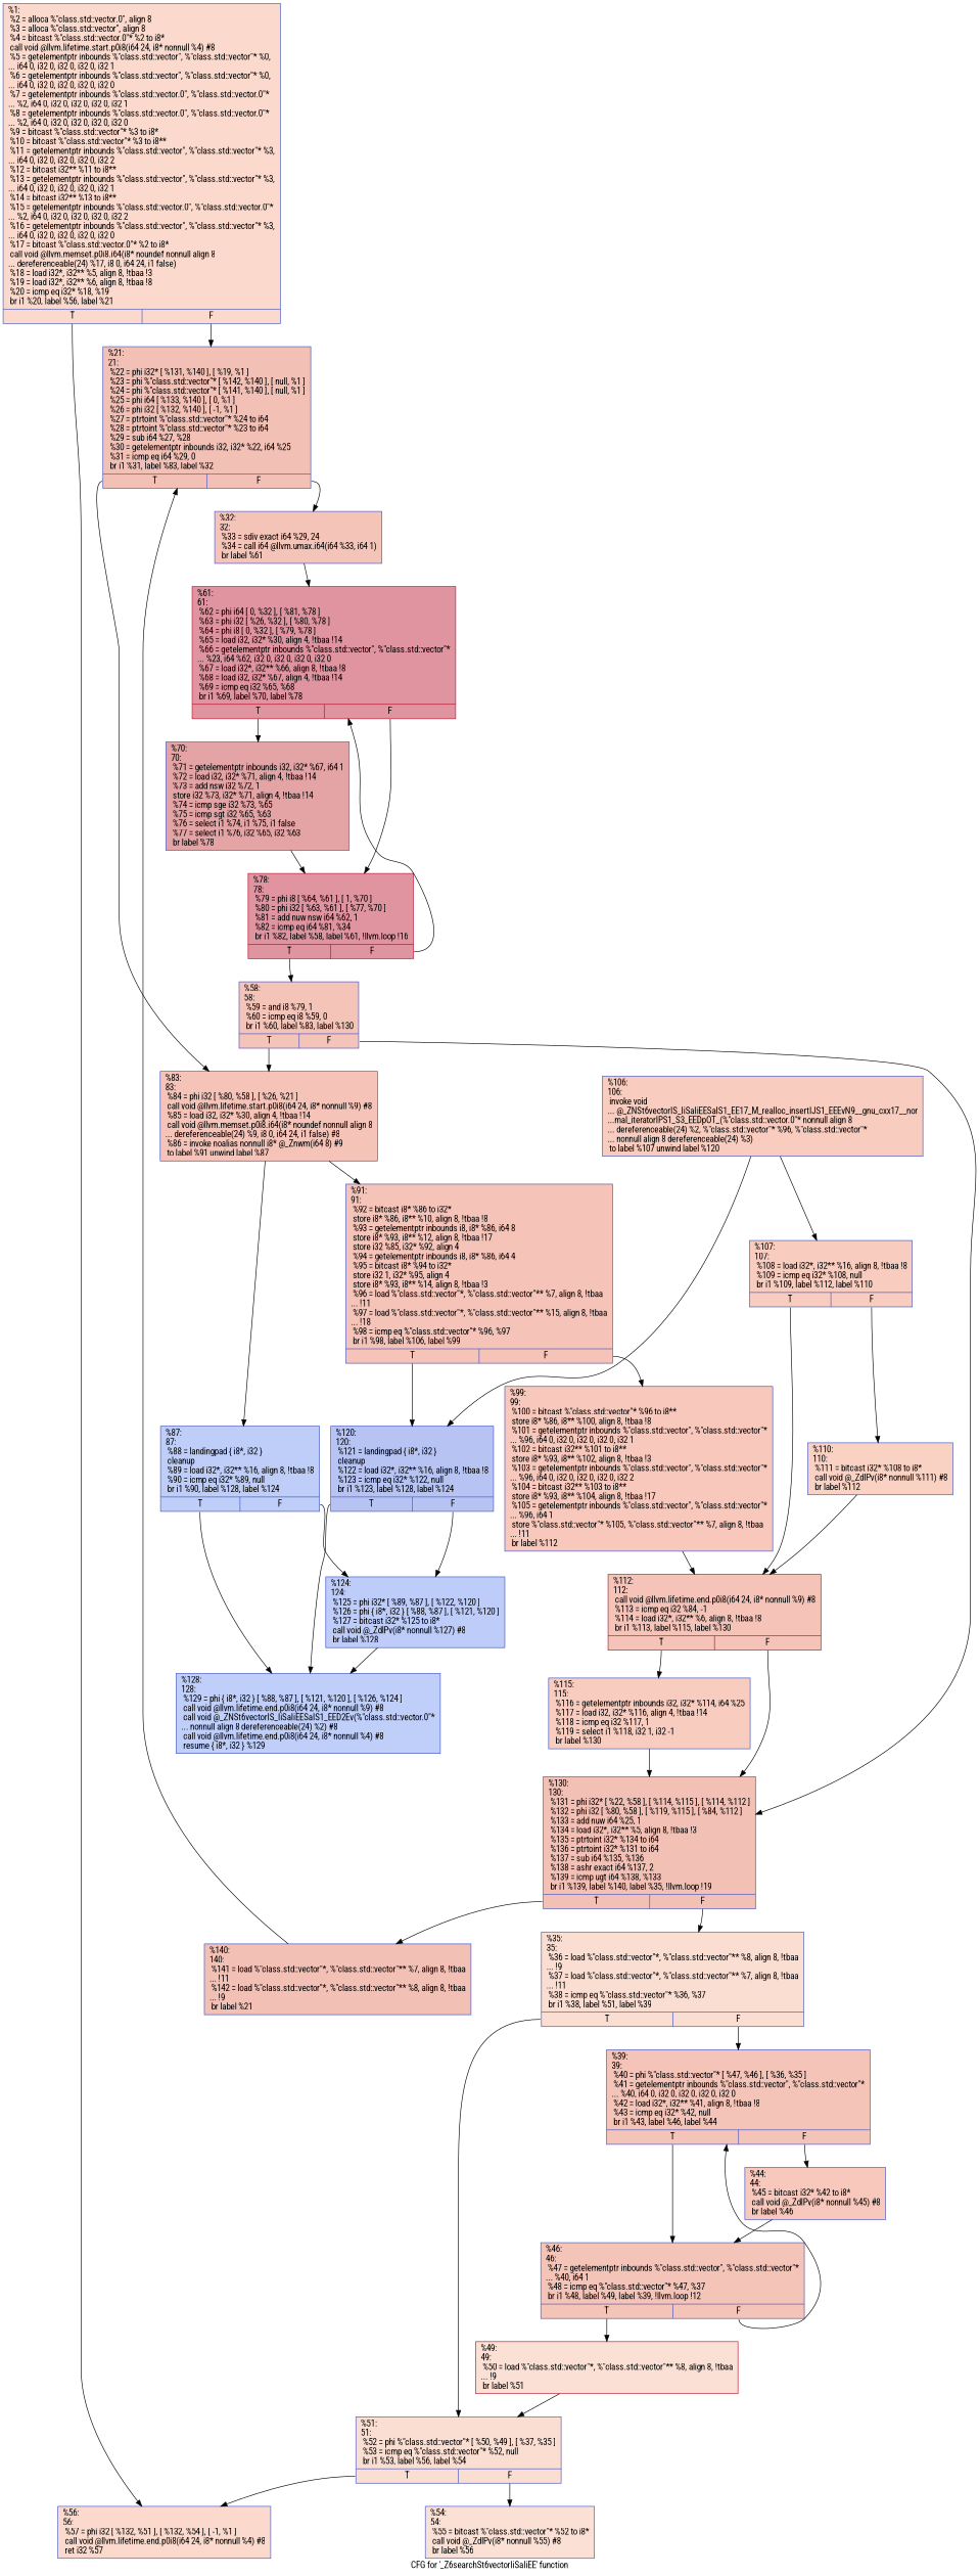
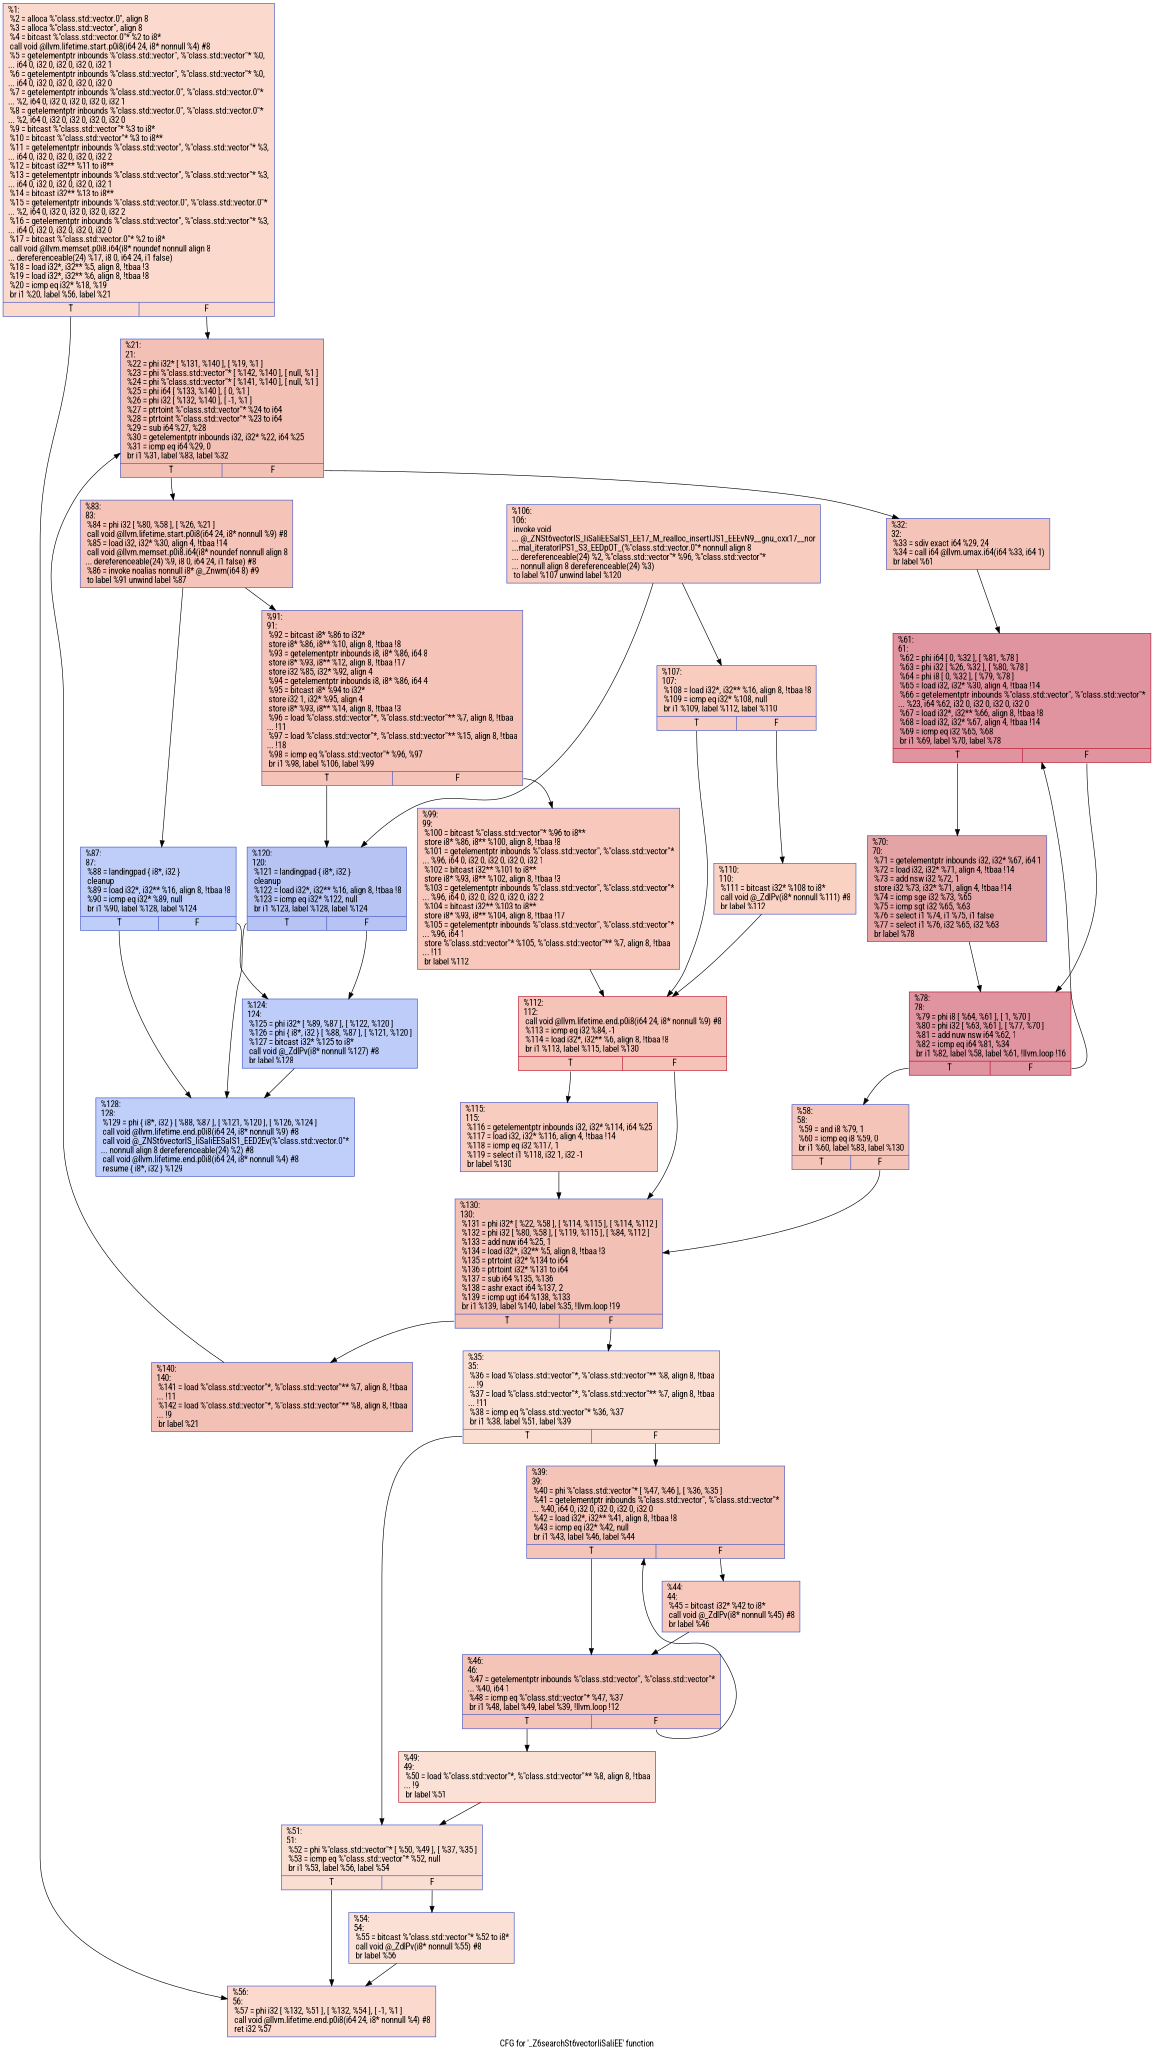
  digraph {
    fontname="Roboto Condensed"
    label="CFG for '_Z6searchSt6vectorIiSaIiEE' function"
    node [color="#3d50c3ff" fillcolor="#e97a5f70" fontname="Roboto Condensed" shape=record style=filled]
    edge [fontname="Roboto Condensed" tailport=s0]
    n1 [fillcolor="#f7ac8e70" label="{%1:\l  %2 = alloca %\"class.std::vector.0\", align 8\l  %3 = alloca %\"class.std::vector\", align 8\l  %4 = bitcast %\"class.std::vector.0\"* %2 to i8*\l  call void @llvm.lifetime.start.p0i8(i64 24, i8* nonnull %4) #8\l  %5 = getelementptr inbounds %\"class.std::vector\", %\"class.std::vector\"* %0,\l... i64 0, i32 0, i32 0, i32 0, i32 1\l  %6 = getelementptr inbounds %\"class.std::vector\", %\"class.std::vector\"* %0,\l... i64 0, i32 0, i32 0, i32 0, i32 0\l  %7 = getelementptr inbounds %\"class.std::vector.0\", %\"class.std::vector.0\"*\l... %2, i64 0, i32 0, i32 0, i32 0, i32 1\l  %8 = getelementptr inbounds %\"class.std::vector.0\", %\"class.std::vector.0\"*\l... %2, i64 0, i32 0, i32 0, i32 0, i32 0\l  %9 = bitcast %\"class.std::vector\"* %3 to i8*\l  %10 = bitcast %\"class.std::vector\"* %3 to i8**\l  %11 = getelementptr inbounds %\"class.std::vector\", %\"class.std::vector\"* %3,\l... i64 0, i32 0, i32 0, i32 0, i32 2\l  %12 = bitcast i32** %11 to i8**\l  %13 = getelementptr inbounds %\"class.std::vector\", %\"class.std::vector\"* %3,\l... i64 0, i32 0, i32 0, i32 0, i32 1\l  %14 = bitcast i32** %13 to i8**\l  %15 = getelementptr inbounds %\"class.std::vector.0\", %\"class.std::vector.0\"*\l... %2, i64 0, i32 0, i32 0, i32 0, i32 2\l  %16 = getelementptr inbounds %\"class.std::vector\", %\"class.std::vector\"* %3,\l... i64 0, i32 0, i32 0, i32 0, i32 0\l  %17 = bitcast %\"class.std::vector.0\"* %2 to i8*\l  call void @llvm.memset.p0i8.i64(i8* noundef nonnull align 8\l... dereferenceable(24) %17, i8 0, i64 24, i1 false)\l  %18 = load i32*, i32** %5, align 8, !tbaa !3\l  %19 = load i32*, i32** %6, align 8, !tbaa !8\l  %20 = icmp eq i32* %18, %19\l  br i1 %20, label %56, label %21\l|{<s0>T|<s1>F}}"]
    n2 [fillcolor="#f7ac8e70" label="{%56:\l56:                                               \l  %57 = phi i32 [ %132, %51 ], [ %132, %54 ], [ -1, %1 ]\l  call void @llvm.lifetime.end.p0i8(i64 24, i8* nonnull %4) #8\l  ret i32 %57\l}"]
    n3 [fillcolor="#e5705870" label="{%21:\l21:                                               \l  %22 = phi i32* [ %131, %140 ], [ %19, %1 ]\l  %23 = phi %\"class.std::vector\"* [ %142, %140 ], [ null, %1 ]\l  %24 = phi %\"class.std::vector\"* [ %141, %140 ], [ null, %1 ]\l  %25 = phi i64 [ %133, %140 ], [ 0, %1 ]\l  %26 = phi i32 [ %132, %140 ], [ -1, %1 ]\l  %27 = ptrtoint %\"class.std::vector\"* %24 to i64\l  %28 = ptrtoint %\"class.std::vector\"* %23 to i64\l  %29 = sub i64 %27, %28\l  %30 = getelementptr inbounds i32, i32* %22, i64 %25\l  %31 = icmp eq i64 %29, 0\l  br i1 %31, label %83, label %32\l|{<s0>T|<s1>F}}"]
    n4 [fillcolor="#e8765c70" label="{%83:\l83:                                               \l  %84 = phi i32 [ %80, %58 ], [ %26, %21 ]\l  call void @llvm.lifetime.start.p0i8(i64 24, i8* nonnull %9) #8\l  %85 = load i32, i32* %30, align 4, !tbaa !14\l  call void @llvm.memset.p0i8.i64(i8* noundef nonnull align 8\l... dereferenceable(24) %9, i8 0, i64 24, i1 false) #8\l  %86 = invoke noalias nonnull i8* @_Znwm(i64 8) #9\l          to label %91 unwind label %87\l}"]
    n5 [label="{%32:\l32:                                               \l  %33 = sdiv exact i64 %29, 24\l  %34 = call i64 @llvm.umax.i64(i64 %33, i64 1)\l  br label %61\l}"]
    n6 [fillcolor="#e8765c70" label="{%91:\l91:                                               \l  %92 = bitcast i8* %86 to i32*\l  store i8* %86, i8** %10, align 8, !tbaa !8\l  %93 = getelementptr inbounds i8, i8* %86, i64 8\l  store i8* %93, i8** %12, align 8, !tbaa !17\l  store i32 %85, i32* %92, align 4\l  %94 = getelementptr inbounds i8, i8* %86, i64 4\l  %95 = bitcast i8* %94 to i32*\l  store i32 1, i32* %95, align 4\l  store i8* %93, i8** %14, align 8, !tbaa !3\l  %96 = load %\"class.std::vector\"*, %\"class.std::vector\"** %7, align 8, !tbaa\l... !11\l  %97 = load %\"class.std::vector\"*, %\"class.std::vector\"** %15, align 8, !tbaa\l... !18\l  %98 = icmp eq %\"class.std::vector\"* %96, %97\l  br i1 %98, label %106, label %99\l|{<s0>T|<s1>F}}"]
    n7 [fillcolor="#6c8ff170" label="{%87:\l87:                                               \l  %88 = landingpad \{ i8*, i32 \}\l          cleanup\l  %89 = load i32*, i32** %16, align 8, !tbaa !8\l  %90 = icmp eq i32* %89, null\l  br i1 %90, label %128, label %124\l|{<s0>T|<s1>F}}"]
    n8 [color="#b70d28ff" fillcolor="#b70d2870" label="{%61:\l61:                                               \l  %62 = phi i64 [ 0, %32 ], [ %81, %78 ]\l  %63 = phi i32 [ %26, %32 ], [ %80, %78 ]\l  %64 = phi i8 [ 0, %32 ], [ %79, %78 ]\l  %65 = load i32, i32* %30, align 4, !tbaa !14\l  %66 = getelementptr inbounds %\"class.std::vector\", %\"class.std::vector\"*\l... %23, i64 %62, i32 0, i32 0, i32 0, i32 0\l  %67 = load i32*, i32** %66, align 8, !tbaa !8\l  %68 = load i32, i32* %67, align 4, !tbaa !14\l  %69 = icmp eq i32 %65, %68\l  br i1 %69, label %70, label %78\l|{<s0>T|<s1>F}}"]
    n9 [fillcolor="#ed836670" label="{%99:\l99:                                               \l  %100 = bitcast %\"class.std::vector\"* %96 to i8**\l  store i8* %86, i8** %100, align 8, !tbaa !8\l  %101 = getelementptr inbounds %\"class.std::vector\", %\"class.std::vector\"*\l... %96, i64 0, i32 0, i32 0, i32 0, i32 1\l  %102 = bitcast i32** %101 to i8**\l  store i8* %93, i8** %102, align 8, !tbaa !3\l  %103 = getelementptr inbounds %\"class.std::vector\", %\"class.std::vector\"*\l... %96, i64 0, i32 0, i32 0, i32 0, i32 2\l  %104 = bitcast i32** %103 to i8**\l  store i8* %93, i8** %104, align 8, !tbaa !17\l  %105 = getelementptr inbounds %\"class.std::vector\", %\"class.std::vector\"*\l... %96, i64 1\l  store %\"class.std::vector\"* %105, %\"class.std::vector\"** %7, align 8, !tbaa\l... !11\l  br label %112\l}"]
    n10 [fillcolor="#5b7ae570" label="{%120:\l120:                                              \l  %121 = landingpad \{ i8*, i32 \}\l          cleanup\l  %122 = load i32*, i32** %16, align 8, !tbaa !8\l  %123 = icmp eq i32* %122, null\l  br i1 %123, label %128, label %124\l|{<s0>T|<s1>F}}"]
    n11 [fillcolor="#7093f370" label="{%128:\l128:                                              \l  %129 = phi \{ i8*, i32 \} [ %88, %87 ], [ %121, %120 ], [ %126, %124 ]\l  call void @llvm.lifetime.end.p0i8(i64 24, i8* nonnull %9) #8\l  call void @_ZNSt6vectorIS_IiSaIiEESaIS1_EED2Ev(%\"class.std::vector.0\"*\l... nonnull align 8 dereferenceable(24) %2) #8\l  call void @llvm.lifetime.end.p0i8(i64 24, i8* nonnull %4) #8\l  resume \{ i8*, i32 \} %129\l}"]
    n12 [fillcolor="#6a8bef70" label="{%124:\l124:                                              \l  %125 = phi i32* [ %89, %87 ], [ %122, %120 ]\l  %126 = phi \{ i8*, i32 \} [ %88, %87 ], [ %121, %120 ]\l  %127 = bitcast i32* %125 to i8*\l  call void @_ZdlPv(i8* nonnull %127) #8\l  br label %128\l}"]
    n13 [fillcolor="#c32e3170" label="{%70:\l70:                                               \l  %71 = getelementptr inbounds i32, i32* %67, i64 1\l  %72 = load i32, i32* %71, align 4, !tbaa !14\l  %73 = add nsw i32 %72, 1\l  store i32 %73, i32* %71, align 4, !tbaa !14\l  %74 = icmp sge i32 %73, %65\l  %75 = icmp sgt i32 %65, %63\l  %76 = select i1 %74, i1 %75, i1 false\l  %77 = select i1 %76, i32 %65, i32 %63\l  br label %78\l}"]
    n14 [color="#b70d28ff" fillcolor="#b70d2870" label="{%78:\l78:                                               \l  %79 = phi i8 [ %64, %61 ], [ 1, %70 ]\l  %80 = phi i32 [ %63, %61 ], [ %77, %70 ]\l  %81 = add nuw nsw i64 %62, 1\l  %82 = icmp eq i64 %81, %34\l  br i1 %82, label %58, label %61, !llvm.loop !16\l|{<s0>T|<s1>F}}"]
    n15 [label="{%58:\l58:                                               \l  %59 = and i8 %79, 1\l  %60 = icmp eq i8 %59, 0\l  br i1 %60, label %83, label %130\l|{<s0>T|<s1>F}}"]
    n16 [fillcolor="#f7b59970" label="{%35:\l35:                                               \l  %36 = load %\"class.std::vector\"*, %\"class.std::vector\"** %8, align 8, !tbaa\l... !9\l  %37 = load %\"class.std::vector\"*, %\"class.std::vector\"** %7, align 8, !tbaa\l... !11\l  %38 = icmp eq %\"class.std::vector\"* %36, %37\l  br i1 %38, label %51, label %39\l|{<s0>T|<s1>F}}"]
    n17 [fillcolor="#f7b59970" label="{%51:\l51:                                               \l  %52 = phi %\"class.std::vector\"* [ %50, %49 ], [ %37, %35 ]\l  %53 = icmp eq %\"class.std::vector\"* %52, null\l  br i1 %53, label %56, label %54\l|{<s0>T|<s1>F}}"]
    n18 [label="{%39:\l39:                                               \l  %40 = phi %\"class.std::vector\"* [ %47, %46 ], [ %36, %35 ]\l  %41 = getelementptr inbounds %\"class.std::vector\", %\"class.std::vector\"*\l... %40, i64 0, i32 0, i32 0, i32 0, i32 0\l  %42 = load i32*, i32** %41, align 8, !tbaa !8\l  %43 = icmp eq i32* %42, null\l  br i1 %43, label %46, label %44\l|{<s0>T|<s1>F}}"]
    n19 [fillcolor="#f7bca170" label="{%54:\l54:                                               \l  %55 = bitcast %\"class.std::vector\"* %52 to i8*\l  call void @_ZdlPv(i8* nonnull %55) #8\l  br label %56\l}"]
    n20 [label="{%46:\l46:                                               \l  %47 = getelementptr inbounds %\"class.std::vector\", %\"class.std::vector\"*\l... %40, i64 1\l  %48 = icmp eq %\"class.std::vector\"* %47, %37\l  br i1 %48, label %49, label %39, !llvm.loop !12\l|{<s0>T|<s1>F}}"]
    n21 [fillcolor="#ed836670" label="{%44:\l44:                                               \l  %45 = bitcast i32* %42 to i8*\l  call void @_ZdlPv(i8* nonnull %45) #8\l  br label %46\l}"]
    n22 [color="#b70d28ff" fillcolor="#f7bca170" label="{%49:\l49:                                               \l  %50 = load %\"class.std::vector\"*, %\"class.std::vector\"** %8, align 8, !tbaa\l... !9\l  br label %51\l}"]
    n23 [fillcolor="#e5705870" label="{%130:\l130:                                              \l  %131 = phi i32* [ %22, %58 ], [ %114, %115 ], [ %114, %112 ]\l  %132 = phi i32 [ %80, %58 ], [ %119, %115 ], [ %84, %112 ]\l  %133 = add nuw i64 %25, 1\l  %134 = load i32*, i32** %5, align 8, !tbaa !3\l  %135 = ptrtoint i32* %134 to i64\l  %136 = ptrtoint i32* %131 to i64\l  %137 = sub i64 %135, %136\l  %138 = ashr exact i64 %137, 2\l  %139 = icmp ugt i64 %138, %133\l  br i1 %139, label %140, label %35, !llvm.loop !19\l|{<s0>T|<s1>F}}"]
    n24 [fillcolor="#e5705870" label="{%140:\l140:                                              \l  %141 = load %\"class.std::vector\"*, %\"class.std::vector\"** %7, align 8, !tbaa\l... !11\l  %142 = load %\"class.std::vector\"*, %\"class.std::vector\"** %8, align 8, !tbaa\l... !9\l  br label %21\l}"]
    n25 [fillcolor="#f08b6e70" label="{%106:\l106:                                              \l  invoke void\l... @_ZNSt6vectorIS_IiSaIiEESaIS1_EE17_M_realloc_insertIJS1_EEEvN9__gnu_cxx17__nor\l...mal_iteratorIPS1_S3_EEDpOT_(%\"class.std::vector.0\"* nonnull align 8\l... dereferenceable(24) %2, %\"class.std::vector\"* %96, %\"class.std::vector\"*\l... nonnull align 8 dereferenceable(24) %3)\l          to label %107 unwind label %120\l}"]
    n26 [fillcolor="#f08b6e70" label="{%107:\l107:                                              \l  %108 = load i32*, i32** %16, align 8, !tbaa !8\l  %109 = icmp eq i32* %108, null\l  br i1 %109, label %112, label %110\l|{<s0>T|<s1>F}}"]
    n27 [color="#b70d28ff" fillcolor="#e8765c70" label="{%112:\l112:                                              \l  call void @llvm.lifetime.end.p0i8(i64 24, i8* nonnull %9) #8\l  %113 = icmp eq i32 %84, -1\l  %114 = load i32*, i32** %6, align 8, !tbaa !8\l  br i1 %113, label %115, label %130\l|{<s0>T|<s1>F}}"]
    n28 [fillcolor="#f4987a70" label="{%110:\l110:                                              \l  %111 = bitcast i32* %108 to i8*\l  call void @_ZdlPv(i8* nonnull %111) #8\l  br label %112\l}"]
    n29 [fillcolor="#f08b6e70" label="{%115:\l115:                                              \l  %116 = getelementptr inbounds i32, i32* %114, i64 %25\l  %117 = load i32, i32* %116, align 4, !tbaa !14\l  %118 = icmp eq i32 %117, 1\l  %119 = select i1 %118, i32 1, i32 -1\l  br label %130\l}"]
    n1 -> n2
    n1 -> n3 [tailport=s1]
    n3 -> n4
    n3 -> n5 [tailport=s1]
    n4 -> n6
    n4 -> n7
    n5 -> n8
    n6 -> n9 [tailport=s1]
    n6 -> n10
    n7 -> n11
    n7 -> n12 [tailport=s1]
    n8 -> n13
    n8 -> n14 [tailport=s1]
    n9 -> n27
    n10 -> n11
    n10 -> n12 [tailport=s1]
    n12 -> n11
    n13 -> n14
    n14 -> n8 [tailport=s1]
    n14 -> n15
-   n15 -> n4
    n15 -> n23 [tailport=s1]
    n16 -> n17
    n16 -> n18 [tailport=s1]
    n17 -> n2
    n17 -> n19 [tailport=s1]
    n18 -> n20
    n18 -> n21 [tailport=s1]
+   n19 -> n2
    n20 -> n18 [tailport=s1]
    n20 -> n22
    n21 -> n20
    n22 -> n17
    n23 -> n16 [tailport=s1]
    n23 -> n24
    n24 -> n3
    n25 -> n10
    n25 -> n26
    n26 -> n27
    n26 -> n28 [tailport=s1]
    n27 -> n23 [tailport=s1]
    n27 -> n29
    n28 -> n27
    n29 -> n23
  }
